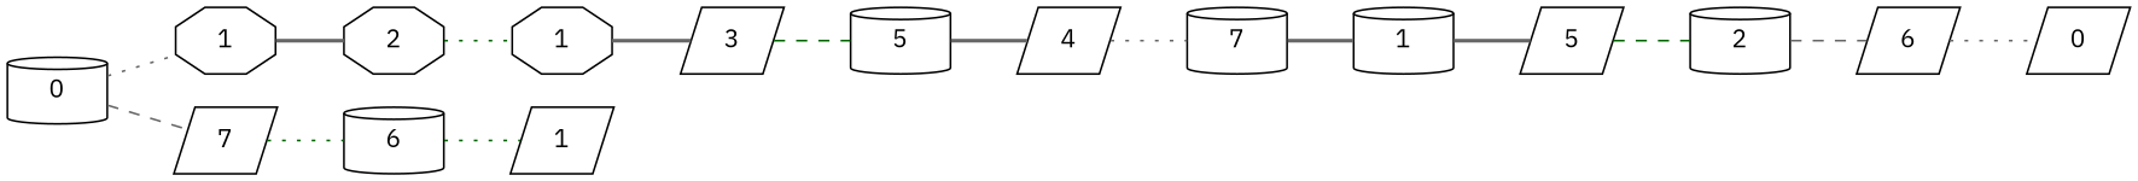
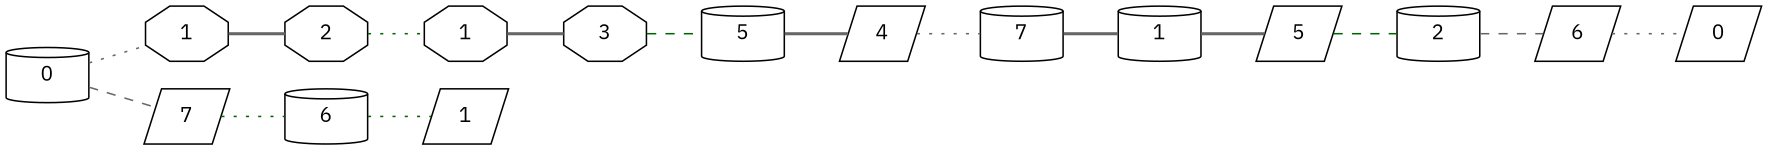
  graph {
    rankdir=LR
    fontname="IBM Plex Sans"
    node [shape=cylinder fontname="IBM Plex Sans"]
    edge [style=dotted color=gray40 fontname="IBM Plex Sans"]
    n1 [label=0]
    n2 [label=1 shape=octagon]
    n3 [label=7 shape=parallelogram]
    n4 [label=2 shape=octagon]
    n5 [label=1 shape=octagon]
-   n6 [label=3 shape=parallelogram]
+   n6 [label=3 shape=octagon]
    n7 [label=5]
    n8 [label=4 shape=parallelogram]
    n9 [label=7]
    n10 [label=1]
    n11 [label=5 shape=parallelogram]
    n12 [label=2]
    n13 [label=6 shape=parallelogram]
    n14 [label=0 shape=parallelogram]
    n15 [label=6]
    n16 [label=1 shape=parallelogram]
    n1 -- n2
    n1 -- n3 [style=dashed]
    n2 -- n4 [style=bold]
    n3 -- n15 [color=darkgreen]
    n4 -- n5 [color=darkgreen]
    n5 -- n6 [style=bold]
    n6 -- n7 [color=darkgreen style=dashed]
    n7 -- n8 [style=bold]
    n8 -- n9
    n9 -- n10 [style=bold]
    n10 -- n11 [style=bold]
    n11 -- n12 [color=darkgreen style=dashed]
    n12 -- n13 [style=dashed]
    n13 -- n14
    n15 -- n16 [color=darkgreen]
  }
